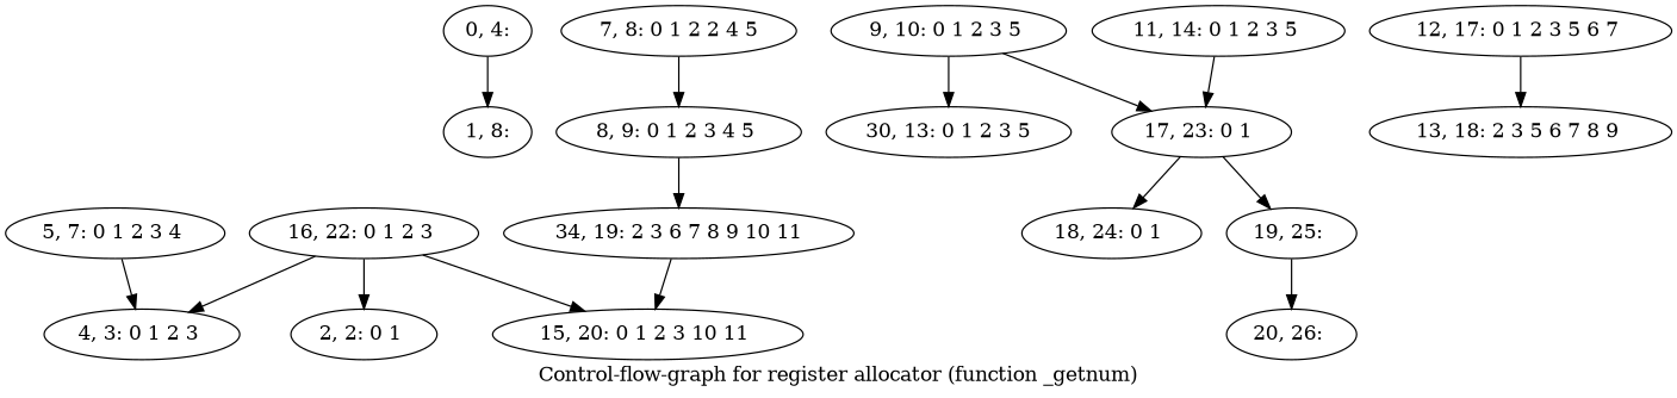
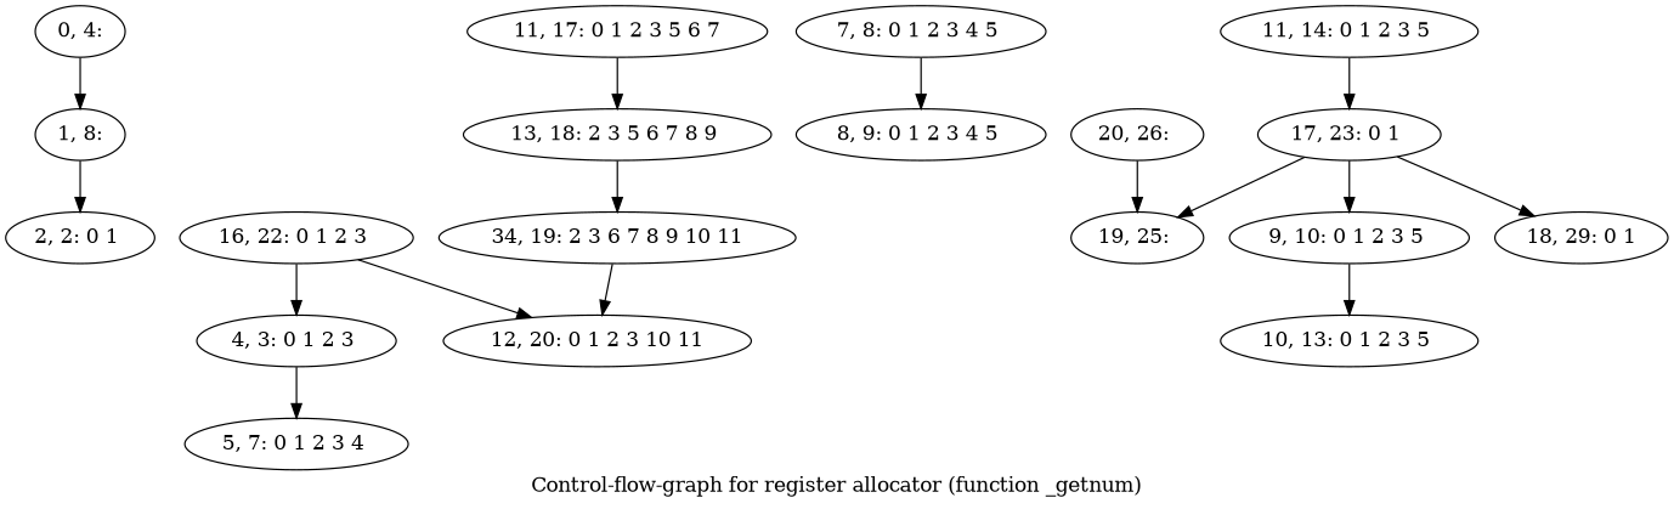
  digraph {
    label="Control-flow-graph for register allocator (function _getnum)"
    n1 [label="0, 4:"]
    n2 [label="1, 8:"]
    n3 [label="2, 2: 0 1 "]
    n4 [label="4, 3: 0 1 2 3 "]
    n5 [label="5, 7: 0 1 2 3 4 "]
-   n6 [label="7, 8: 0 1 2 2 4 5"]
+   n6 [label="7, 8: 0 1 2 3 4 5 "]
    n7 [label="8, 9: 0 1 2 3 4 5 "]
    n8 [label="9, 10: 0 1 2 3 5 "]
-   n9 [label="30, 13: 0 1 2 3 5"]
+   n9 [label="10, 13: 0 1 2 3 5 "]
    n10 [label="17, 23: 0 1 "]
-   n11 [label="18, 24: 0 1 "]
+   n11 [label="18, 29: 0 1"]
    n12 [label="19, 25: "]
    n13 [label="11, 14: 0 1 2 3 5 "]
-   n14 [label="12, 17: 0 1 2 3 5 6 7 "]
+   n14 [label="11, 17: 0 1 2 3 5 6 7"]
    n15 [label="13, 18: 2 3 5 6 7 8 9 "]
    n16 [label="34, 19: 2 3 6 7 8 9 10 11"]
-   n17 [label="15, 20: 0 1 2 3 10 11 "]
+   n17 [label="12, 20: 0 1 2 3 10 11"]
    n18 [label="16, 22: 0 1 2 3 "]
    n19 [label="20, 26: "]
    n1 -> n2
-   n18 -> n3
-   n5 -> n4
+   n2 -> n3
+   n4 -> n5
    n6 -> n7
    n8 -> n9
-   n8 -> n10
+   n10 -> n8
    n10 -> n11
    n10 -> n12
-   n12 -> n19
+   n19 -> n12
    n13 -> n10
    n14 -> n15
-   n7 -> n16
+   n15 -> n16
    n16 -> n17
    n18 -> n4
    n18 -> n17
  }
